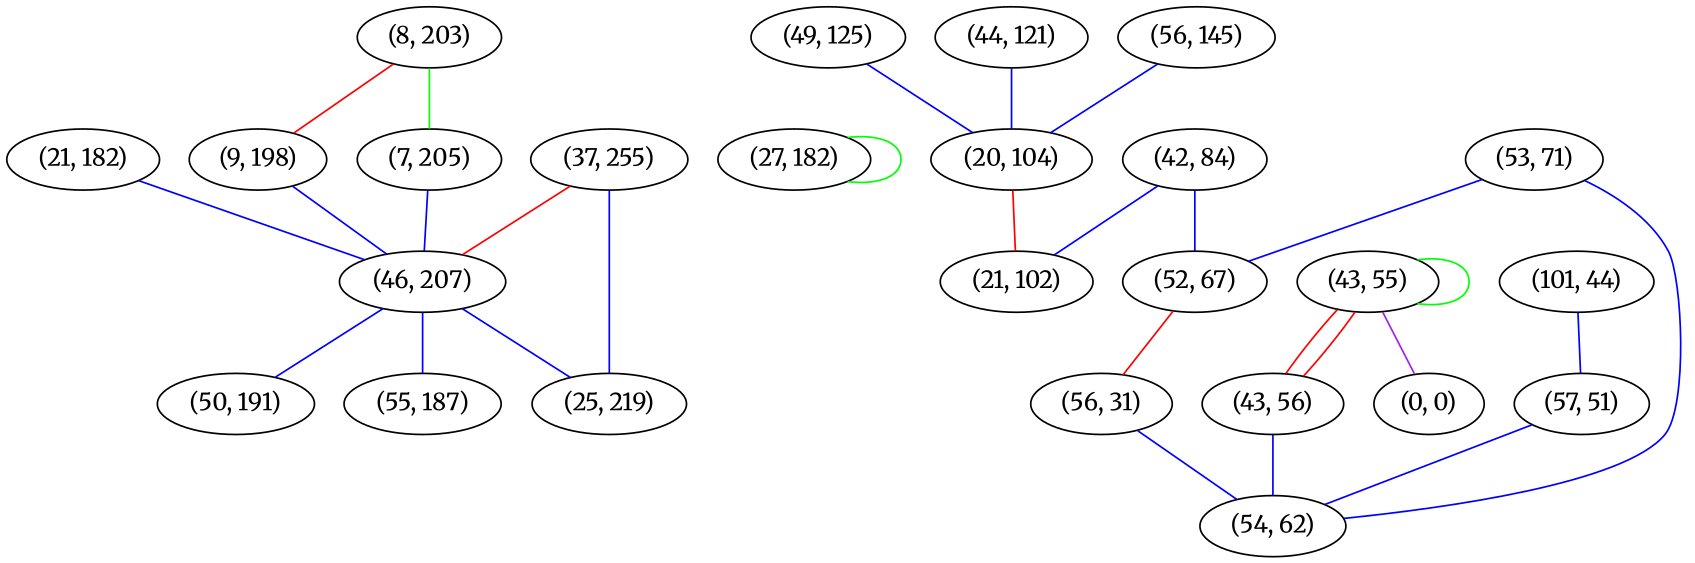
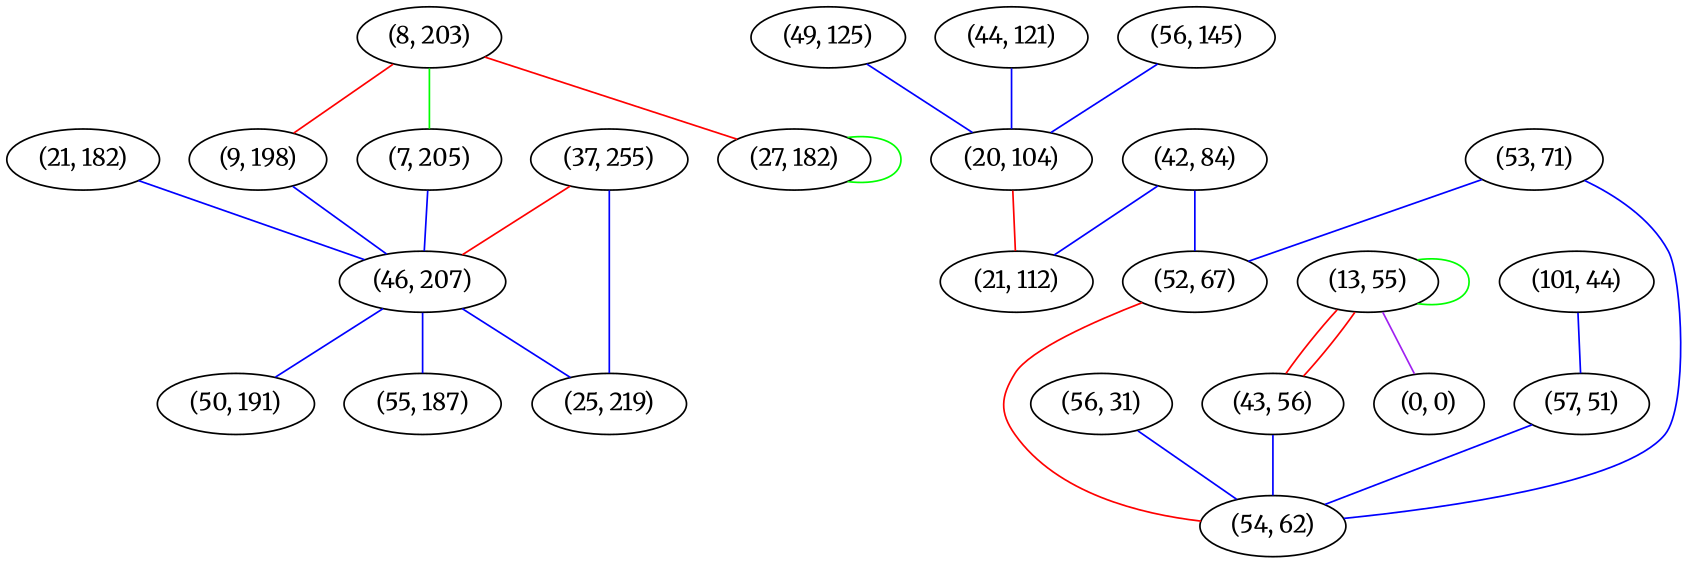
  graph {
    fontname=Merriweather
    node [fontname=Merriweather]
    edge [color=blue fontname=Merriweather weight=3]
    "(37, 255)"
    "(46, 207)"
    "(25, 219)"
    "(50, 191)"
    "(55, 187)"
    "(21, 182)"
    "(49, 125)"
    "(20, 104)"
-   "(21, 102)"
+   "(21, 102)" [label="(21, 112)"]
    "(8, 203)"
    "(9, 198)"
    "(7, 205)"
    "(27, 182)"
    "(44, 121)"
-   "(43, 55)"
+   "(43, 55)" [label="(13, 55)"]
    "(43, 56)"
    "(0, 0)"
    "(54, 62)"
    "(56, 145)"
    "(42, 84)"
    "(52, 67)"
    n22 [label="(101, 44)"]
    "(57, 51)"
    "(53, 71)"
    "(56, 31)"
    "(37, 255)" -- "(46, 207)" [color=red weight=1]
    "(37, 255)" -- "(25, 219)"
    "(46, 207)" -- "(25, 219)"
    "(46, 207)" -- "(50, 191)"
    "(46, 207)" -- "(55, 187)"
    "(21, 182)" -- "(46, 207)"
    "(49, 125)" -- "(20, 104)"
    "(20, 104)" -- "(21, 102)" [color=red weight=1]
    "(8, 203)" -- "(9, 198)" [color=red weight=1]
    "(8, 203)" -- "(7, 205)" [color=green weight=1]
+   "(8, 203)" -- "(27, 182)" [color=red weight=1]
    "(9, 198)" -- "(46, 207)"
    "(7, 205)" -- "(46, 207)"
    "(27, 182)" -- "(27, 182)" [color=green weight=2]
    "(44, 121)" -- "(20, 104)"
    "(43, 55)" -- "(43, 55)" [color=green weight=2]
    "(43, 55)" -- "(43, 56)" [color=red weight=1]
    "(43, 55)" -- "(43, 56)" [color=red weight=1]
    "(43, 55)" -- "(0, 0)" [color=purple weight=4]
    "(43, 56)" -- "(54, 62)"
    "(56, 145)" -- "(20, 104)"
    "(42, 84)" -- "(21, 102)"
    "(42, 84)" -- "(52, 67)"
-   "(52, 67)" -- "(56, 31)" [color=red weight=1]
+   "(52, 67)" -- "(54, 62)" [color=red weight=1]
    n22 -- "(57, 51)"
    "(57, 51)" -- "(54, 62)"
    "(53, 71)" -- "(54, 62)"
    "(53, 71)" -- "(52, 67)"
    "(56, 31)" -- "(54, 62)"
  }
